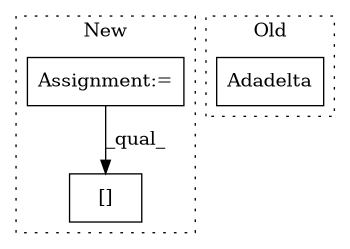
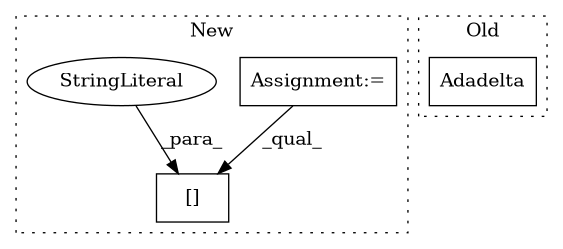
  digraph {
    node [shape=box]
    n1 [a=2 l="22,1" label="[]" s="3083,3122"]
    n2 [a=7 l=1 label="Assignment:=" s=2805]
+   n3 [a=45 l=17 label=StringLiteral s=3105 shape=ellipse]
    n4 [a=32 l=10 label=Adadelta s=3069]
    subgraph cluster_1 {
      label=New
      style=dotted
      n1
      n2
+     n3
    }
    subgraph cluster_2 {
      label=Old
      style=dotted
      n4
    }
    n2 -> n1 [label=_qual_]
+   n3 -> n1 [label=_para_]
  }
